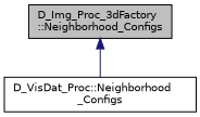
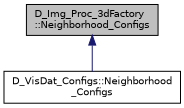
  digraph {
    rankdir=TB
    node [color=black fontname=Helvetica fontsize=10 shape=record style=filled]
    n1 [fillcolor=grey75 fontcolor=black height=0.2 label="D_Img_Proc_3dFactory\l::Neighborhood_Configs" width=0.4]
-   n2 [fillcolor=white height=0.2 label="D_VisDat_Proc::Neighborhood\l_Configs" width=0.4]
+   n2 [fillcolor=white height=0.2 label="D_VisDat_Configs::Neighborhood\l_Configs" width=0.4]
    n1 -> n2 [color=midnightblue dir=back fontname=Helvetica fontsize=10 labelfontname=Helvetica labelfontsize=10 style=solid]
  }
